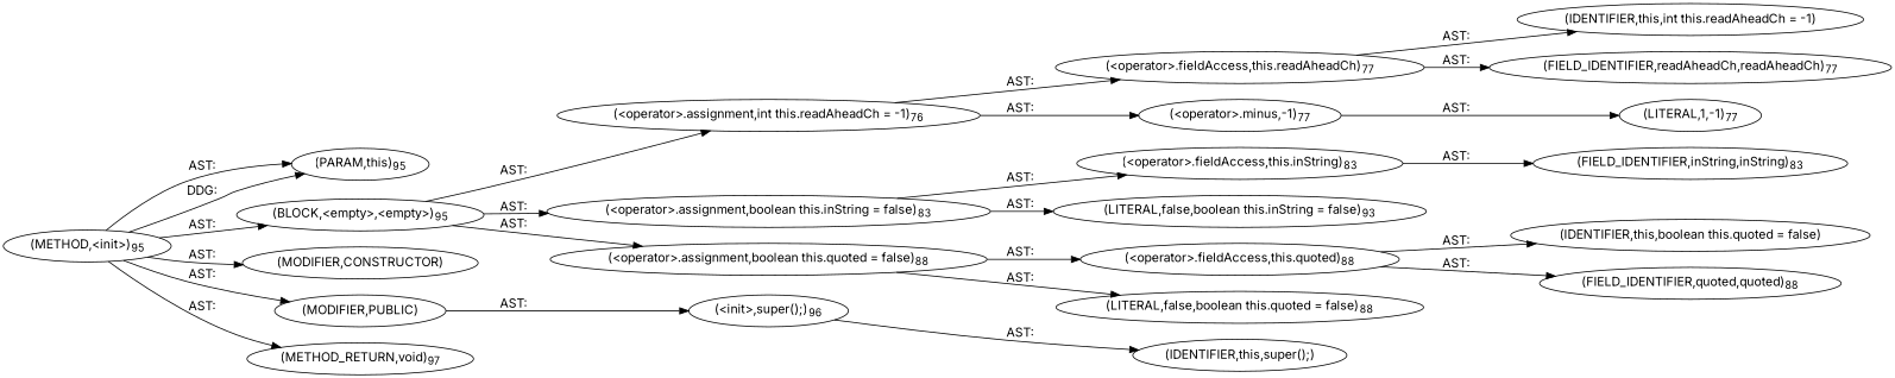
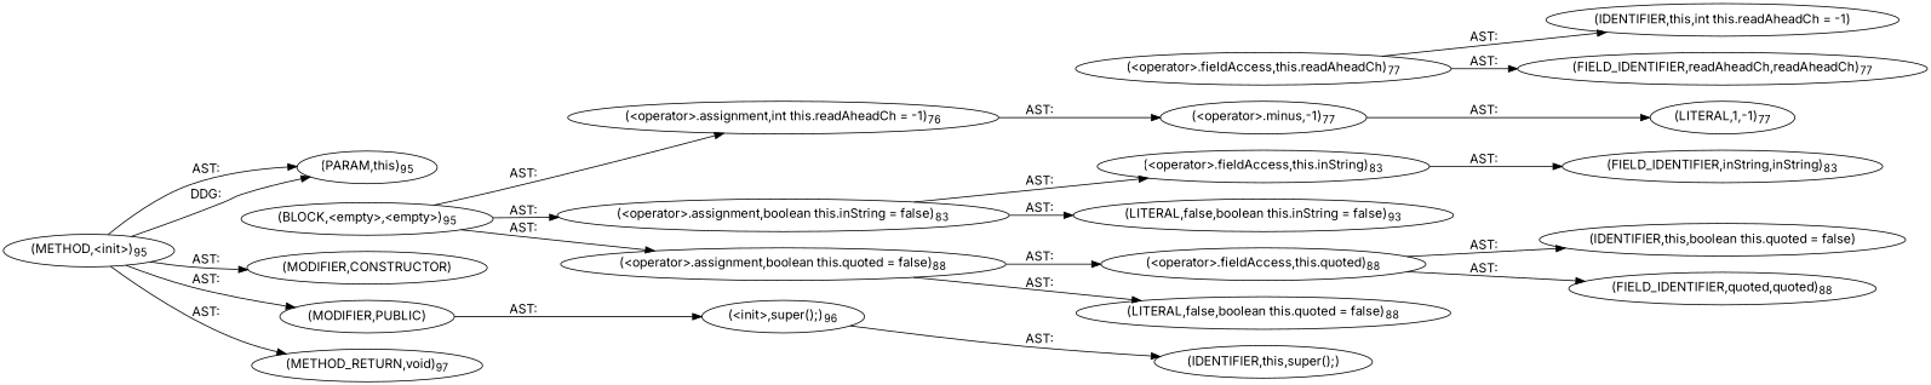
  digraph {
    fontname=Inter
    rankdir=LR
    node [fontname=Inter]
    edge [fontname=Inter]
    n1 [label=<(METHOD,&lt;init&gt;)<SUB>95</SUB>>]
    n2 [label=<(PARAM,this)<SUB>95</SUB>>]
    n3 [label=<(BLOCK,&lt;empty&gt;,&lt;empty&gt;)<SUB>95</SUB>>]
    n4 [label=<(MODIFIER,CONSTRUCTOR)>]
    n5 [label=<(MODIFIER,PUBLIC)>]
    n6 [label=<(METHOD_RETURN,void)<SUB>97</SUB>>]
    n7 [label=<(&lt;operator&gt;.assignment,int this.readAheadCh = -1)<SUB>76</SUB>>]
    n8 [label=<(&lt;operator&gt;.assignment,boolean this.inString = false)<SUB>83</SUB>>]
    n9 [label=<(&lt;operator&gt;.assignment,boolean this.quoted = false)<SUB>88</SUB>>]
    n10 [label=<(&lt;init&gt;,super();)<SUB>96</SUB>>]
    n11 [label=<(&lt;operator&gt;.fieldAccess,this.readAheadCh)<SUB>77</SUB>>]
    n12 [label=<(&lt;operator&gt;.minus,-1)<SUB>77</SUB>>]
    n13 [label=<(&lt;operator&gt;.fieldAccess,this.inString)<SUB>83</SUB>>]
    n14 [label=<(LITERAL,false,boolean this.inString = false)<SUB>93</SUB>>]
    n15 [label=<(&lt;operator&gt;.fieldAccess,this.quoted)<SUB>88</SUB>>]
    n16 [label=<(LITERAL,false,boolean this.quoted = false)<SUB>88</SUB>>]
    n17 [label=<(IDENTIFIER,this,super();)>]
    n18 [label=<(IDENTIFIER,this,int this.readAheadCh = -1)>]
    n19 [label=<(FIELD_IDENTIFIER,readAheadCh,readAheadCh)<SUB>77</SUB>>]
    n20 [label=<(LITERAL,1,-1)<SUB>77</SUB>>]
    n21 [label=<(FIELD_IDENTIFIER,inString,inString)<SUB>83</SUB>>]
    n22 [label=<(IDENTIFIER,this,boolean this.quoted = false)>]
    n23 [label=<(FIELD_IDENTIFIER,quoted,quoted)<SUB>88</SUB>>]
    n1 -> n2 [label="AST: "]
    n1 -> n2 [label="DDG: "]
-   n1 -> n3 [label="AST: "]
    n1 -> n4 [label="AST: "]
    n1 -> n5 [label="AST: "]
    n1 -> n6 [label="AST: "]
    n3 -> n7 [label="AST: "]
    n3 -> n8 [label="AST: "]
    n3 -> n9 [label="AST: "]
    n5 -> n10 [label="AST: "]
-   n7 -> n11 [label="AST: "]
    n7 -> n12 [label="AST: "]
    n8 -> n13 [label="AST: "]
    n8 -> n14 [label="AST: "]
    n9 -> n15 [label="AST: "]
    n9 -> n16 [label="AST: "]
    n10 -> n17 [label="AST: "]
    n11 -> n18 [label="AST: "]
    n11 -> n19 [label="AST: "]
    n12 -> n20 [label="AST: "]
    n13 -> n21 [label="AST: "]
    n15 -> n22 [label="AST: "]
    n15 -> n23 [label="AST: "]
  }
